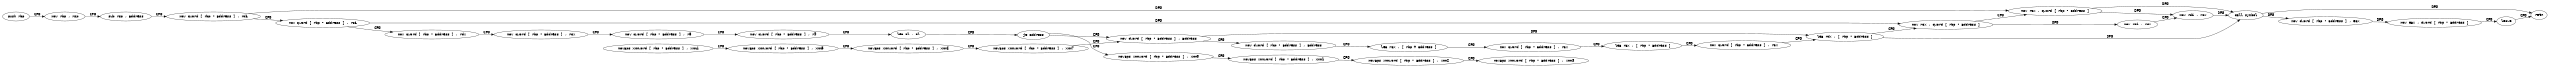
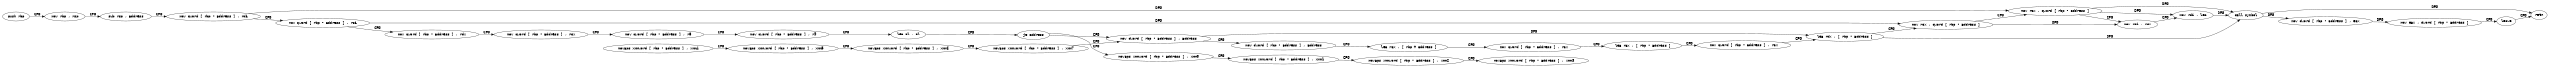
  digraph {
    fontname="DejaVu Sans Mono"
    rankdir=LR
    node [fontname="DejaVu Sans Mono"]
    edge [fontname="DejaVu Sans Mono"]
    n1 [label="push rbp"]
    n2 [label="mov rbp , rsp"]
    n3 [label="sub rsp , address"]
    n4 [label="mov qword [ rbp - address ] , rdi"]
    n5 [label="mov qword [ rbp - address ] , rsi"]
    n6 [label="mov rax , qword [ rbp - address ]"]
    n7 [label="mov qword [ rbp - address ] , rdx"]
    n8 [label="mov rcx , qword [ rbp - address ]"]
    n9 [label="call symbol"]
    n10 [label="mov rsi , rcx"]
-   n11 [label="mov rdi , rax"]
+   n11 [label="mov rdi , lea"]
    n12 [label="mov qword [ rbp - address ] , rcx"]
    n13 [label="mov qword [ rbp - address ] , r8"]
    n14 [label="mov qword [ rbp - address ] , r9"]
    n15 [label="lea al , al"]
    n16 [label="je address"]
    n17 [label="mov dword [ rbp - address ] , address"]
    n18 [label="movaps xmmword [ rbp - address ] , xmm0"]
    n19 [label="mov dword [ rbp - address ] , address"]
    n20 [label="lea rdx , [ rbp - address ]"]
    n21 [label="movaps xmmword [ rbp - address ] , xmm1"]
    n22 [label="lea rax , [ rbp + address ]"]
    n23 [label="movaps xmmword [ rbp - address ] , xmm2"]
    n24 [label="mov qword [ rbp - address ] , rax"]
    n25 [label="lea rax , [ rbp - address ]"]
    n26 [label="mov qword [ rbp - address ] , rax"]
    n27 [label="mov dword [ rbp - address ] , eax"]
    n28 [label=retn]
    n29 [label="mov eax , dword [ rbp - address ]"]
    n30 [label=leave]
    n31 [label="movaps xmmword [ rbp - address ] , xmm3"]
    n32 [label="movaps xmmword [ rbp - address ] , xmm4"]
    n33 [label="movaps xmmword [ rbp - address ] , xmm5"]
    n34 [label="movaps xmmword [ rbp - address ] , xmm6"]
    n35 [label="movaps xmmword [ rbp - address ] , xmm7"]
    n1 -> n2 [label=CFG]
    n2 -> n3 [label=CFG]
    n3 -> n4 [label=CFG]
    n4 -> n5 [label=CFG]
    n4 -> n6 [label=DFG]
    n5 -> n7 [label=CFG]
    n5 -> n8 [label=DFG]
    n6 -> n9 [label=DFG]
+   n6 -> n10 [label=CFG]
    n6 -> n11 [label=DFG]
    n7 -> n12 [label=CFG]
    n8 -> n6 [label=CFG]
    n8 -> n10 [label=DFG]
    n9 -> n27 [label=DFG]
    n9 -> n28 [label=DFG]
    n10 -> n11 [label=CFG]
    n11 -> n9 [label=DFG]
    n12 -> n13 [label=CFG]
    n13 -> n14 [label=CFG]
    n14 -> n15 [label=CFG]
    n15 -> n16 [label=CFG]
    n16 -> n17 [label=CFG]
    n16 -> n18 [label=CFG]
    n17 -> n19 [label=CFG]
    n17 -> n20 [label=DFG]
    n18 -> n21 [label=CFG]
    n19 -> n22 [label=CFG]
    n20 -> n8 [label=CFG]
    n20 -> n9 [label=DFG]
    n21 -> n23 [label=CFG]
    n22 -> n24 [label=CFG]
    n23 -> n31 [label=CFG]
    n24 -> n25 [label=CFG]
    n25 -> n26 [label=CFG]
    n26 -> n20 [label=CFG]
    n27 -> n29 [label=DFG]
    n29 -> n30 [label=CFG]
    n30 -> n28 [label=CFG]
    n32 -> n33 [label=CFG]
    n33 -> n34 [label=CFG]
    n34 -> n35 [label=CFG]
    n35 -> n17 [label=CFG]
  }
